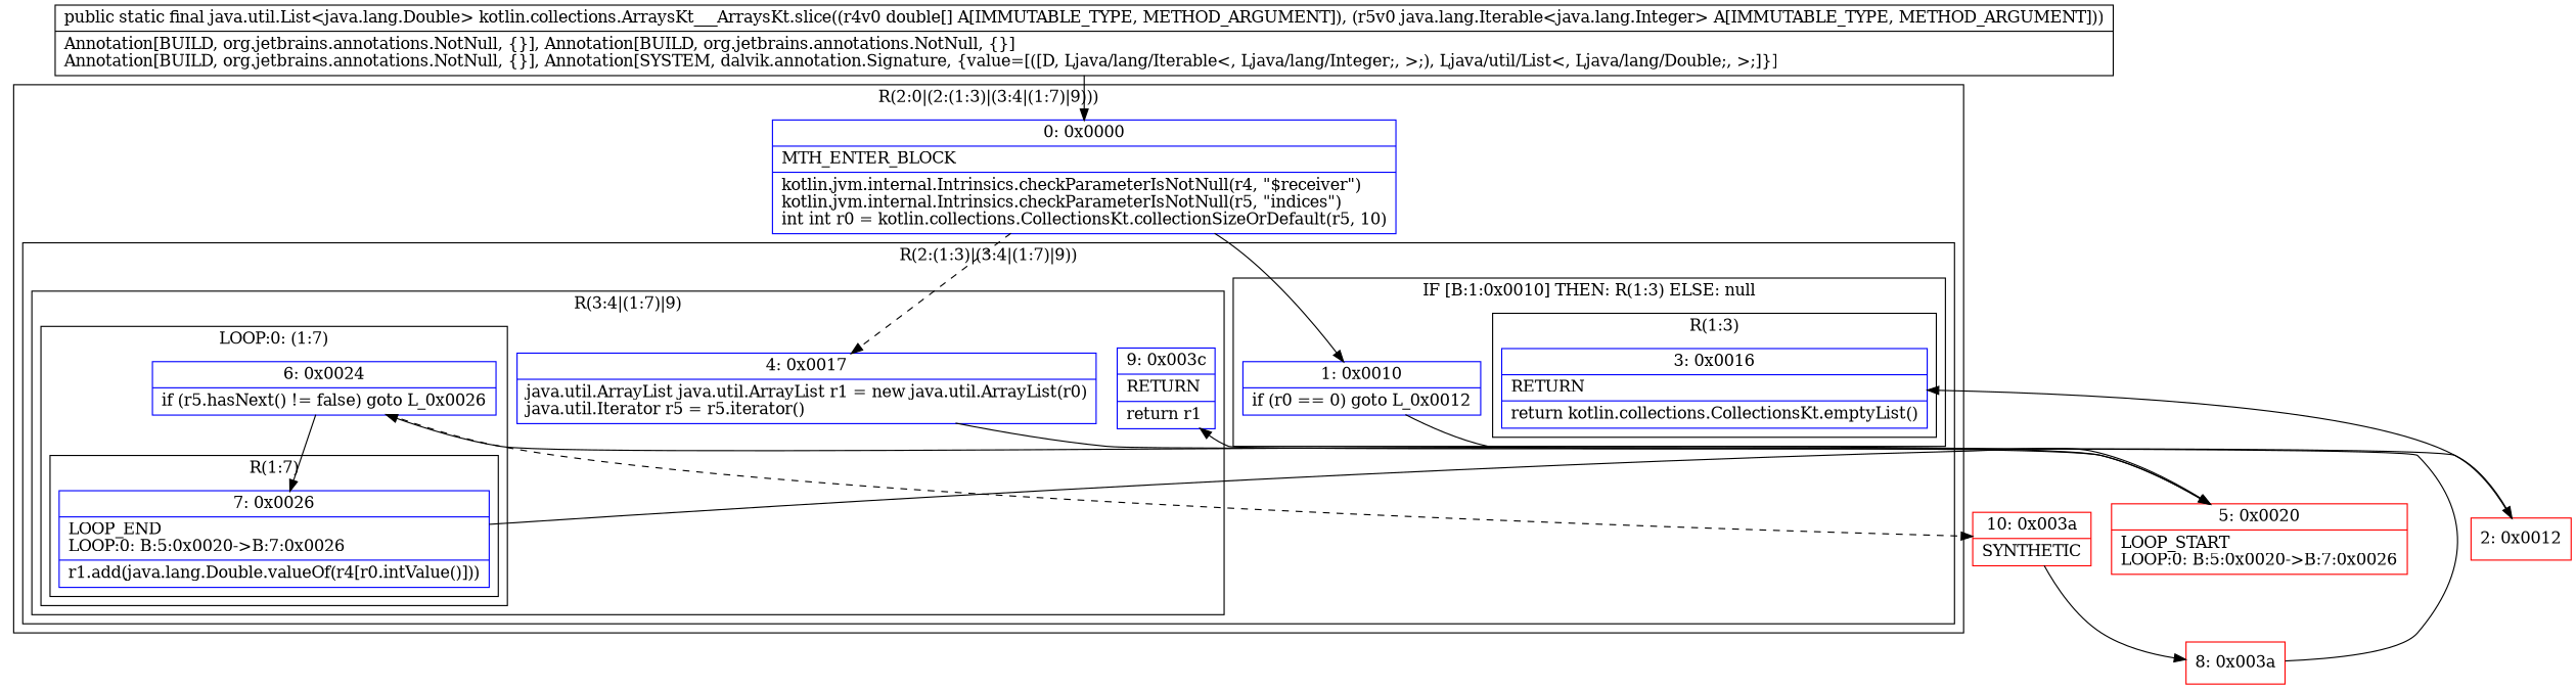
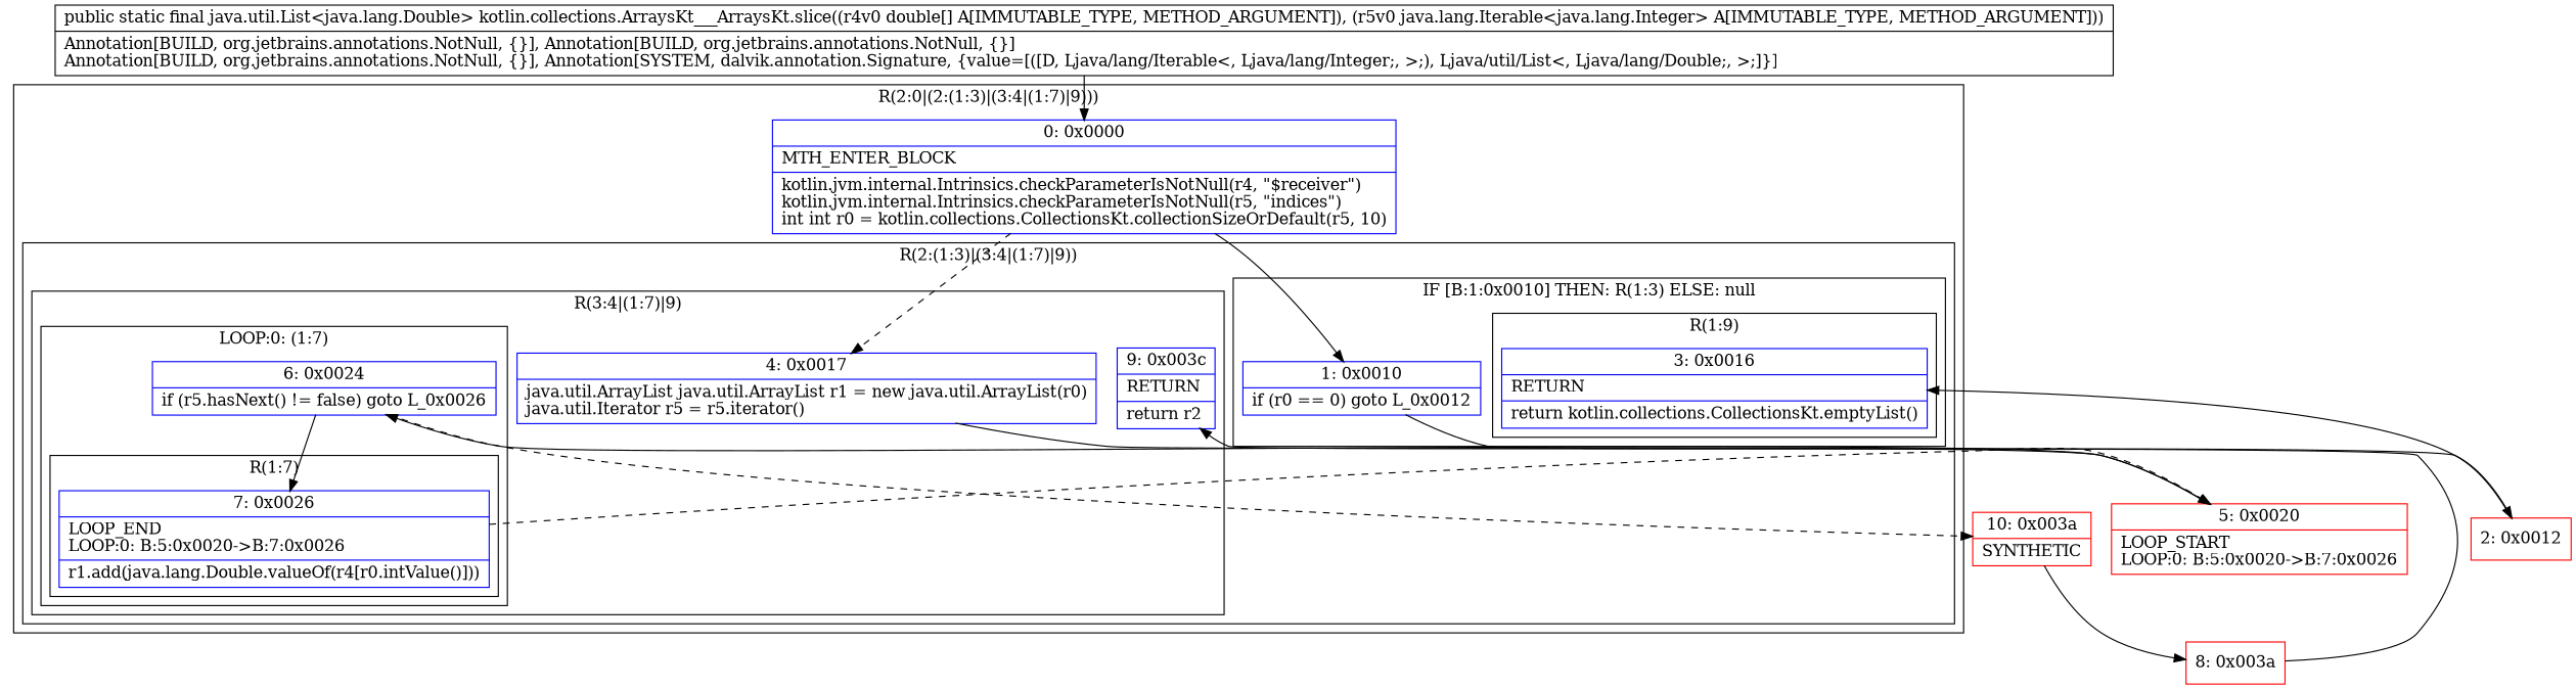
  digraph {
    node [color=blue shape=record]
    n1 [label="{3\:\ 0x0016|RETURN\l|return kotlin.collections.CollectionsKt.emptyList()\l}"]
    n2 [label="{1\:\ 0x0010|if (r0 == 0) goto L_0x0012\l}"]
    n3 [label="{7\:\ 0x0026|LOOP_END\lLOOP:0: B:5:0x0020\-\>B:7:0x0026\l|r1.add(java.lang.Double.valueOf(r4[r0.intValue()]))\l}"]
    n4 [label="{6\:\ 0x0024|if (r5.hasNext() != false) goto L_0x0026\l}"]
    n5 [label="{4\:\ 0x0017|java.util.ArrayList java.util.ArrayList r1 = new java.util.ArrayList(r0)\ljava.util.Iterator r5 = r5.iterator()\l}"]
-   n6 [label="{9\:\ 0x003c|RETURN\l|return r1\l}"]
+   n6 [label="{9\:\ 0x003c|RETURN\l|return r2\l}"]
    n7 [label="{0\:\ 0x0000|MTH_ENTER_BLOCK\l|kotlin.jvm.internal.Intrinsics.checkParameterIsNotNull(r4, \"$receiver\")\lkotlin.jvm.internal.Intrinsics.checkParameterIsNotNull(r5, \"indices\")\lint int r0 = kotlin.collections.CollectionsKt.collectionSizeOrDefault(r5, 10)\l}"]
    n8 [color=red label="{2\:\ 0x0012}"]
    n9 [color=red label="{5\:\ 0x0020|LOOP_START\lLOOP:0: B:5:0x0020\-\>B:7:0x0026\l}"]
    n10 [color=red label="{10\:\ 0x003a|SYNTHETIC\l}"]
    n11 [color=red label="{8\:\ 0x003a}"]
    n12 [label="{public static final java.util.List\<java.lang.Double\> kotlin.collections.ArraysKt___ArraysKt.slice((r4v0 double[] A[IMMUTABLE_TYPE, METHOD_ARGUMENT]), (r5v0 java.lang.Iterable\<java.lang.Integer\> A[IMMUTABLE_TYPE, METHOD_ARGUMENT]))  | Annotation[BUILD, org.jetbrains.annotations.NotNull, \{\}], Annotation[BUILD, org.jetbrains.annotations.NotNull, \{\}]\lAnnotation[BUILD, org.jetbrains.annotations.NotNull, \{\}], Annotation[SYSTEM, dalvik.annotation.Signature, \{value=[([D, Ljava\/lang\/Iterable\<, Ljava\/lang\/Integer;, \>;), Ljava\/util\/List\<, Ljava\/lang\/Double;, \>;]\}]\l}" color=""]
    subgraph cluster_1 {
      label="R(2:0|(2:(1:3)|(3:4|(1:7)|9)))"
      n7
      subgraph cluster_2 {
        label="R(2:(1:3)|(3:4|(1:7)|9))"
        subgraph cluster_3 {
          label="IF [B:1:0x0010] THEN: R(1:3) ELSE: null"
          n2
          subgraph cluster_4 {
-           label="R(1:3)"
+           label="R(1:9)"
            n1
          }
        }
        subgraph cluster_5 {
          label="R(3:4|(1:7)|9)"
          n5
          n6
          subgraph cluster_6 {
            label="LOOP:0: (1:7)"
            n4
            subgraph cluster_7 {
              label="R(1:7)"
              n3
            }
          }
        }
      }
    }
    n2 -> n8
-   n3 -> n9
+   n3 -> n9 [style=dashed]
    n4 -> n3
    n4 -> n10 [style=dashed]
    n5 -> n9
    n7 -> n2
    n7 -> n5 [style=dashed]
    n8 -> n1
    n9 -> n4
    n10 -> n11
    n11 -> n6
    n12 -> n7
  }
